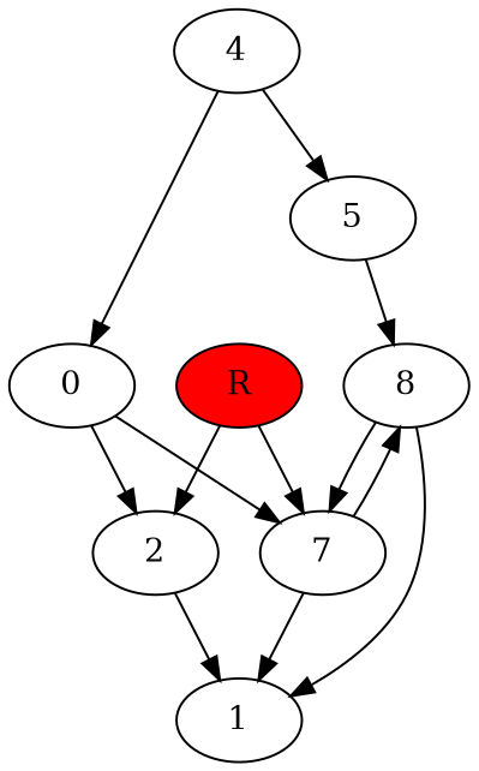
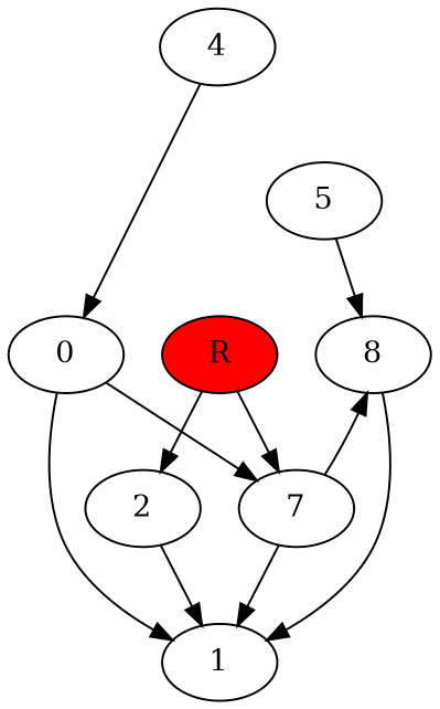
  digraph {
    2
    1
    5
    8
    4
    n6 [label=0]
    7
    R [fillcolor="#ff0000" style=filled]
    2 -> 1
    5 -> 8
    8 -> 1
-   8 -> 7
-   4 -> 5
    4 -> n6
-   n6 -> 2
+   n6 -> 1
    n6 -> 7
    7 -> 1
    7 -> 8
    R -> 2
    R -> 7
  }
